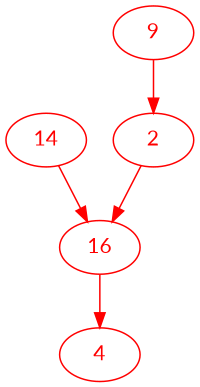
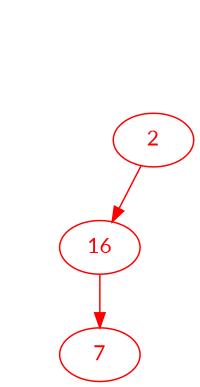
  digraph {
    fontname=Lato
    node [color=red fontcolor=red fontname=Lato]
    edge [color=red fontname=Lato]
    2
    16
-   14
-   9
-   7 [label=4]
+   7
    2 -> 16
    16 -> 7
-   14 -> 16
-   9 -> 2
  }
